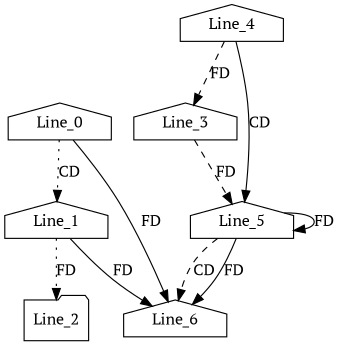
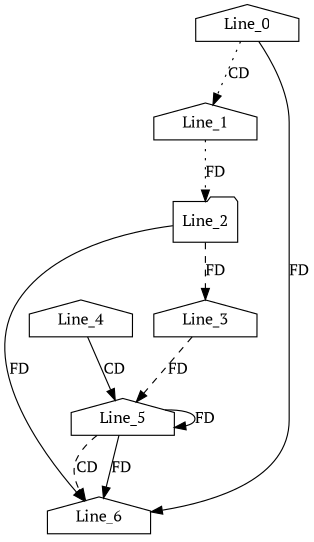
  digraph {
    fontname="PT Serif"
    node [fontname="PT Serif" shape=house]
    edge [fontname="PT Serif" style=solid]
    Line_0
    Line_1
    Line_6
    Line_2 [shape=folder]
    Line_3
    Line_5
    Line_4
    Line_0 -> Line_1 [label=CD style=dotted]
    Line_0 -> Line_6 [label=FD]
    Line_1 -> Line_2 [label=FD style=dotted]
-   Line_1 -> Line_6 [label=FD]
-   Line_4 -> Line_3 [label=FD style=dashed]
+   Line_2 -> Line_6 [label=FD]
+   Line_2 -> Line_3 [label=FD style=dashed]
    Line_3 -> Line_5 [label=FD style=dashed]
    Line_5 -> Line_6 [label=CD style=dashed]
    Line_5 -> Line_6 [label=FD]
    Line_5 -> Line_5 [label=FD]
    Line_4 -> Line_5 [label=CD]
  }
